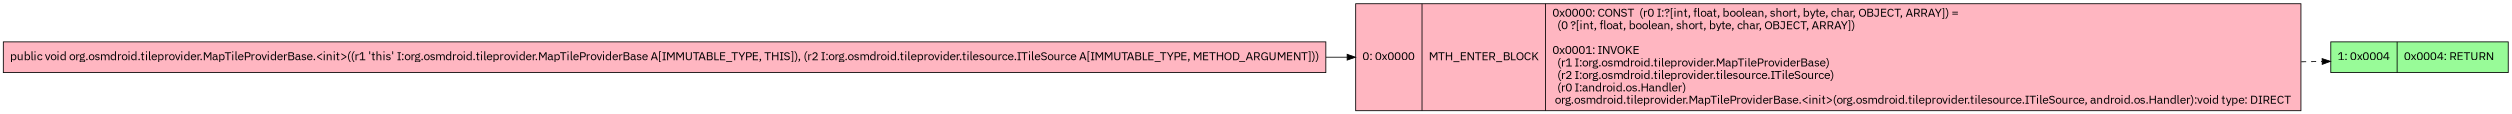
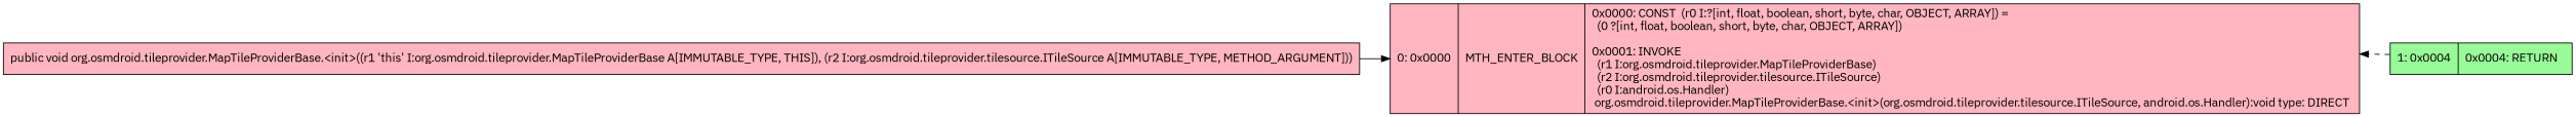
  digraph {
    rankdir=LR
    fontname="IBM Plex Sans"
    node [shape=record style=filled fillcolor=lightpink fontname="IBM Plex Sans"]
    edge [fontname="IBM Plex Sans"]
    n1 [label="{0\:\ 0x0000|MTH_ENTER_BLOCK\l|0x0000: CONST  (r0 I:?[int, float, boolean, short, byte, char, OBJECT, ARRAY]) = \l  (0 ?[int, float, boolean, short, byte, char, OBJECT, ARRAY])\l \l0x0001: INVOKE  \l  (r1 I:org.osmdroid.tileprovider.MapTileProviderBase)\l  (r2 I:org.osmdroid.tileprovider.tilesource.ITileSource)\l  (r0 I:android.os.Handler)\l org.osmdroid.tileprovider.MapTileProviderBase.\<init\>(org.osmdroid.tileprovider.tilesource.ITileSource, android.os.Handler):void type: DIRECT \l}"]
    n2 [label="{1\:\ 0x0004|0x0004: RETURN   \l}" fillcolor=palegreen]
    n3 [label="{public void org.osmdroid.tileprovider.MapTileProviderBase.\<init\>((r1 'this' I:org.osmdroid.tileprovider.MapTileProviderBase A[IMMUTABLE_TYPE, THIS]), (r2 I:org.osmdroid.tileprovider.tilesource.ITileSource A[IMMUTABLE_TYPE, METHOD_ARGUMENT])) }"]
-   n1 -> n2 [style=dashed]
+   n2 -> n1 [style=dashed]
    n3 -> n1 [style=solid]
  }
